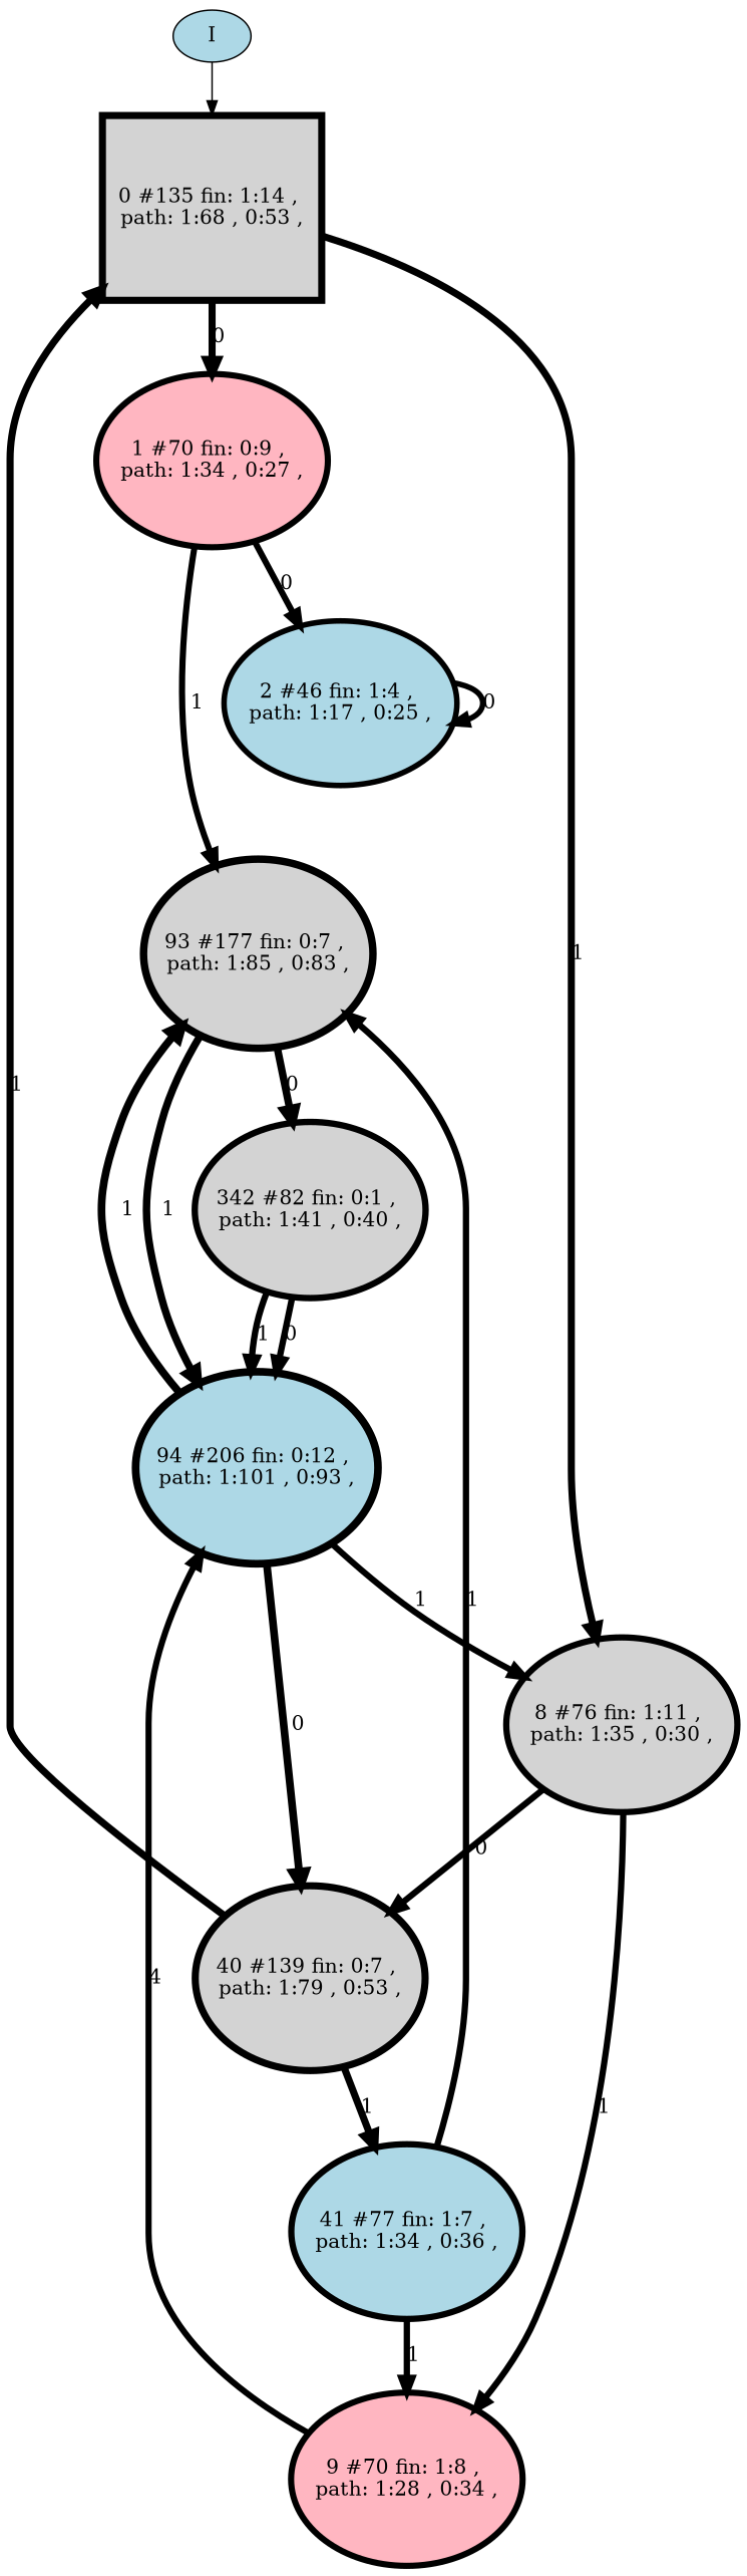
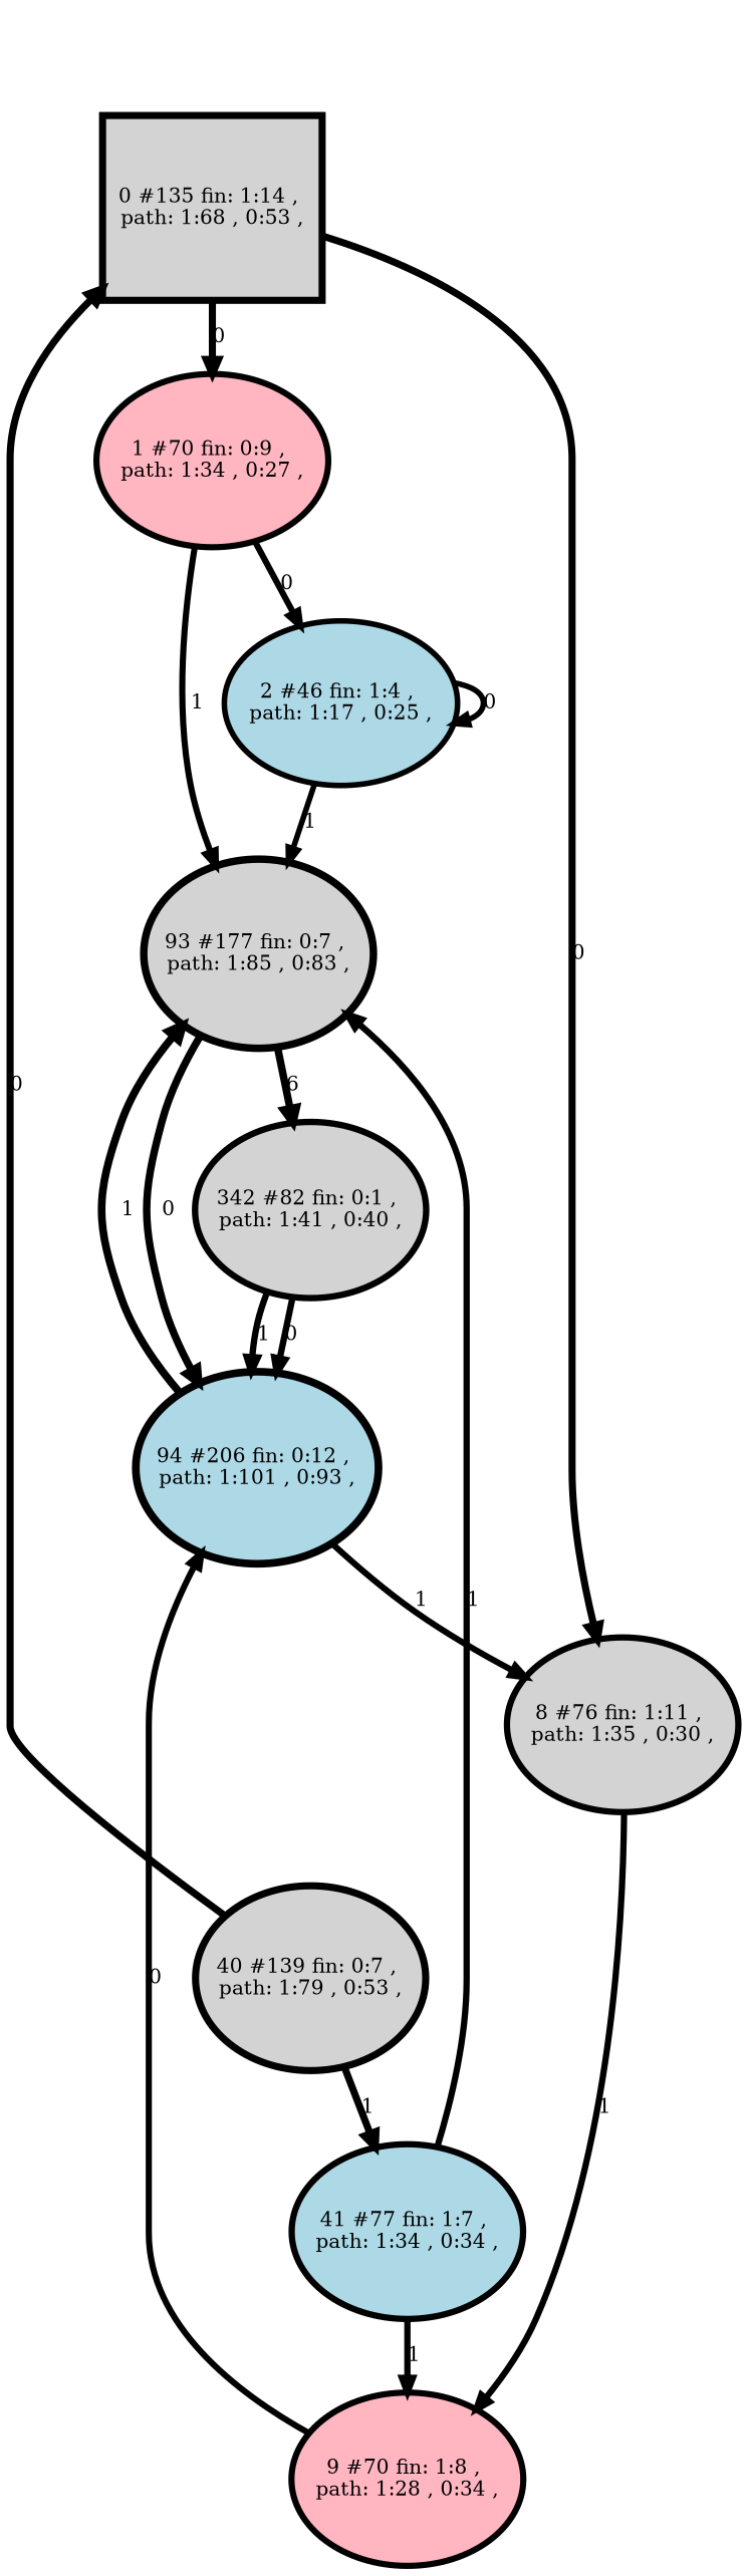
  digraph {
    node [fillcolor=lightgrey penwidth=4.26268 style=filled]
    edge [penwidth=4.26268]
    n1 [height=1.77709 label="0 #135 fin: 1:14 , \n path: 1:68 , 0:53 , " penwidth=4.91265 shape=box width=1.77709]
    n2 [fillcolor=lightpink height=1.66064 label="1 #70 fin: 0:9 , \n path: 1:34 , 0:27 , " width=1.66064]
    n3 [height=1.67594 label="8 #76 fin: 1:11 , \n path: 1:35 , 0:30 , " penwidth=4.34381 width=1.67594]
    n4 [fillcolor=lightblue height=1.57901 label="2 #46 fin: 1:4 , \n path: 1:17 , 0:25 , " penwidth=3.85015 width=1.57901]
    n5 [height=1.82161 label="93 #177 fin: 0:7 , \n path: 1:85 , 0:83 , " penwidth=5.18178 width=1.82161]
    n6 [height=1.78199 label="40 #139 fin: 0:7 , \n path: 1:79 , 0:53 , " penwidth=4.94164 width=1.78199]
    n7 [fillcolor=lightpink height=1.66064 label="9 #70 fin: 1:8 , \n path: 1:28 , 0:34 , " width=1.66064]
-   I [fillcolor=lightblue penwidth=""]
    n9 [height=1.68988 label="342 #82 fin: 0:1 , \n path: 1:41 , 0:40 , " penwidth=4.41884 width=1.68988]
    n10 [fillcolor=lightblue height=1.84573 label="94 #206 fin: 0:12 , \n path: 1:101 , 0:93 , " penwidth=5.33272 width=1.84573]
-   n11 [fillcolor=lightblue height=1.67835 label="41 #77 fin: 1:7 , \n path: 1:34 , 0:36 , " penwidth=4.35671 width=1.67835]
+   n11 [fillcolor=lightblue height=1.67835 label="41 #77 fin: 1:7 , \n path: 1:34 , 0:34 , " penwidth=4.35671 width=1.67835]
    n1 -> n2 [label="0 " penwidth=4.91265]
-   n1 -> n3 [label="1 " penwidth=4.91265]
+   n1 -> n3 [label="0 " penwidth=4.91265]
    n2 -> n4 [label="0 "]
    n2 -> n5 [label="1 "]
-   n3 -> n6 [label="0 " penwidth=4.34381]
    n3 -> n7 [label="1 " penwidth=4.34381]
    n4 -> n4 [label="0 " penwidth=3.85015]
-   n5 -> n9 [label="0 " penwidth=5.18178]
-   n5 -> n10 [label="1 " penwidth=5.18178]
-   n6 -> n1 [label="1 " penwidth=4.94164]
+   n4 -> n5 [label="1 " penwidth=3.85015]
+   n5 -> n9 [label="6 " penwidth=5.18178]
+   n5 -> n10 [label="0 " penwidth=5.18178]
+   n6 -> n1 [label="0 " penwidth=4.94164]
    n6 -> n11 [label="1 " penwidth=4.94164]
-   n7 -> n10 [label="4 "]
-   I -> n1 [penwidth=""]
+   n7 -> n10 [label="0 "]
    n9 -> n10 [label="0 " penwidth=4.41884]
    n9 -> n10 [label="1 " penwidth=4.41884]
    n10 -> n3 [label="1 "]
    n10 -> n5 [label="1 " penwidth=5.33272]
-   n10 -> n6 [label="0 " penwidth=5.33272]
    n11 -> n5 [label="1 " penwidth=4.35671]
    n11 -> n7 [label="1 " penwidth=4.35671]
  }
